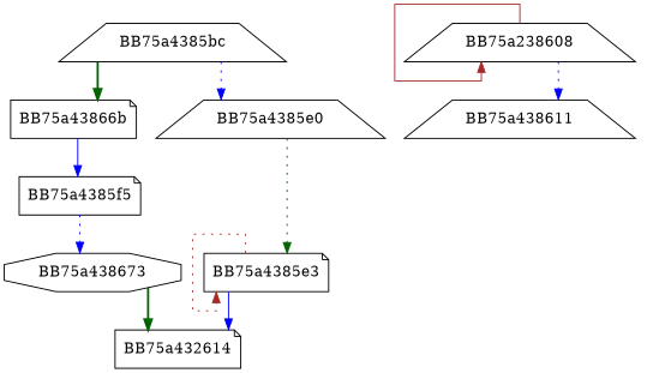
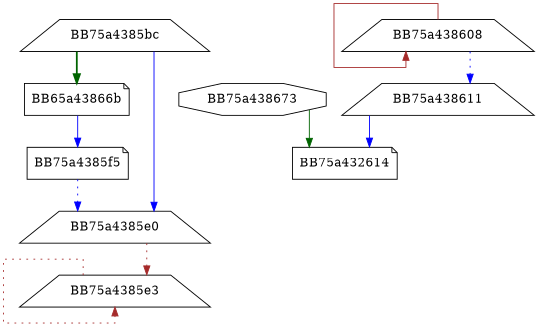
  digraph {
    splines=ortho
    node [shape=trapezium]
    edge [color=blue style=solid]
    BB75a4385bc
-   BB75a43866b [shape=note]
+   BB75a43866b [shape=note label=BB65a43866b]
    BB75a4385e0
    BB75a4385f5 [shape=note]
-   BB75a4385e3 [shape=note]
+   BB75a4385e3
    BB75a438673 [shape=octagon]
    n7 [label=BB75a432614 shape=note]
-   BB75a438608 [label=BB75a238608]
+   BB75a438608
    BB75a438611
    BB75a4385bc -> BB75a43866b [color=darkgreen style=bold]
-   BB75a4385bc -> BB75a4385e0 [style=dotted]
+   BB75a4385bc -> BB75a4385e0
    BB75a43866b -> BB75a4385f5
-   BB75a4385e0 -> BB75a4385e3 [color=darkgreen style=dotted]
-   BB75a4385f5 -> BB75a438673 [style=dotted]
+   BB75a4385e0 -> BB75a4385e3 [color=brown style=dotted]
+   BB75a4385f5 -> BB75a4385e0 [style=dotted]
    BB75a4385e3 -> BB75a4385e3 [color=brown style=dotted]
-   BB75a438673 -> n7 [color=darkgreen style=bold]
+   BB75a438673 -> n7 [color=darkgreen]
    BB75a438608 -> BB75a438608 [color=brown]
    BB75a438608 -> BB75a438611 [style=dotted]
-   BB75a4385e3 -> n7
+   BB75a438611 -> n7
  }
